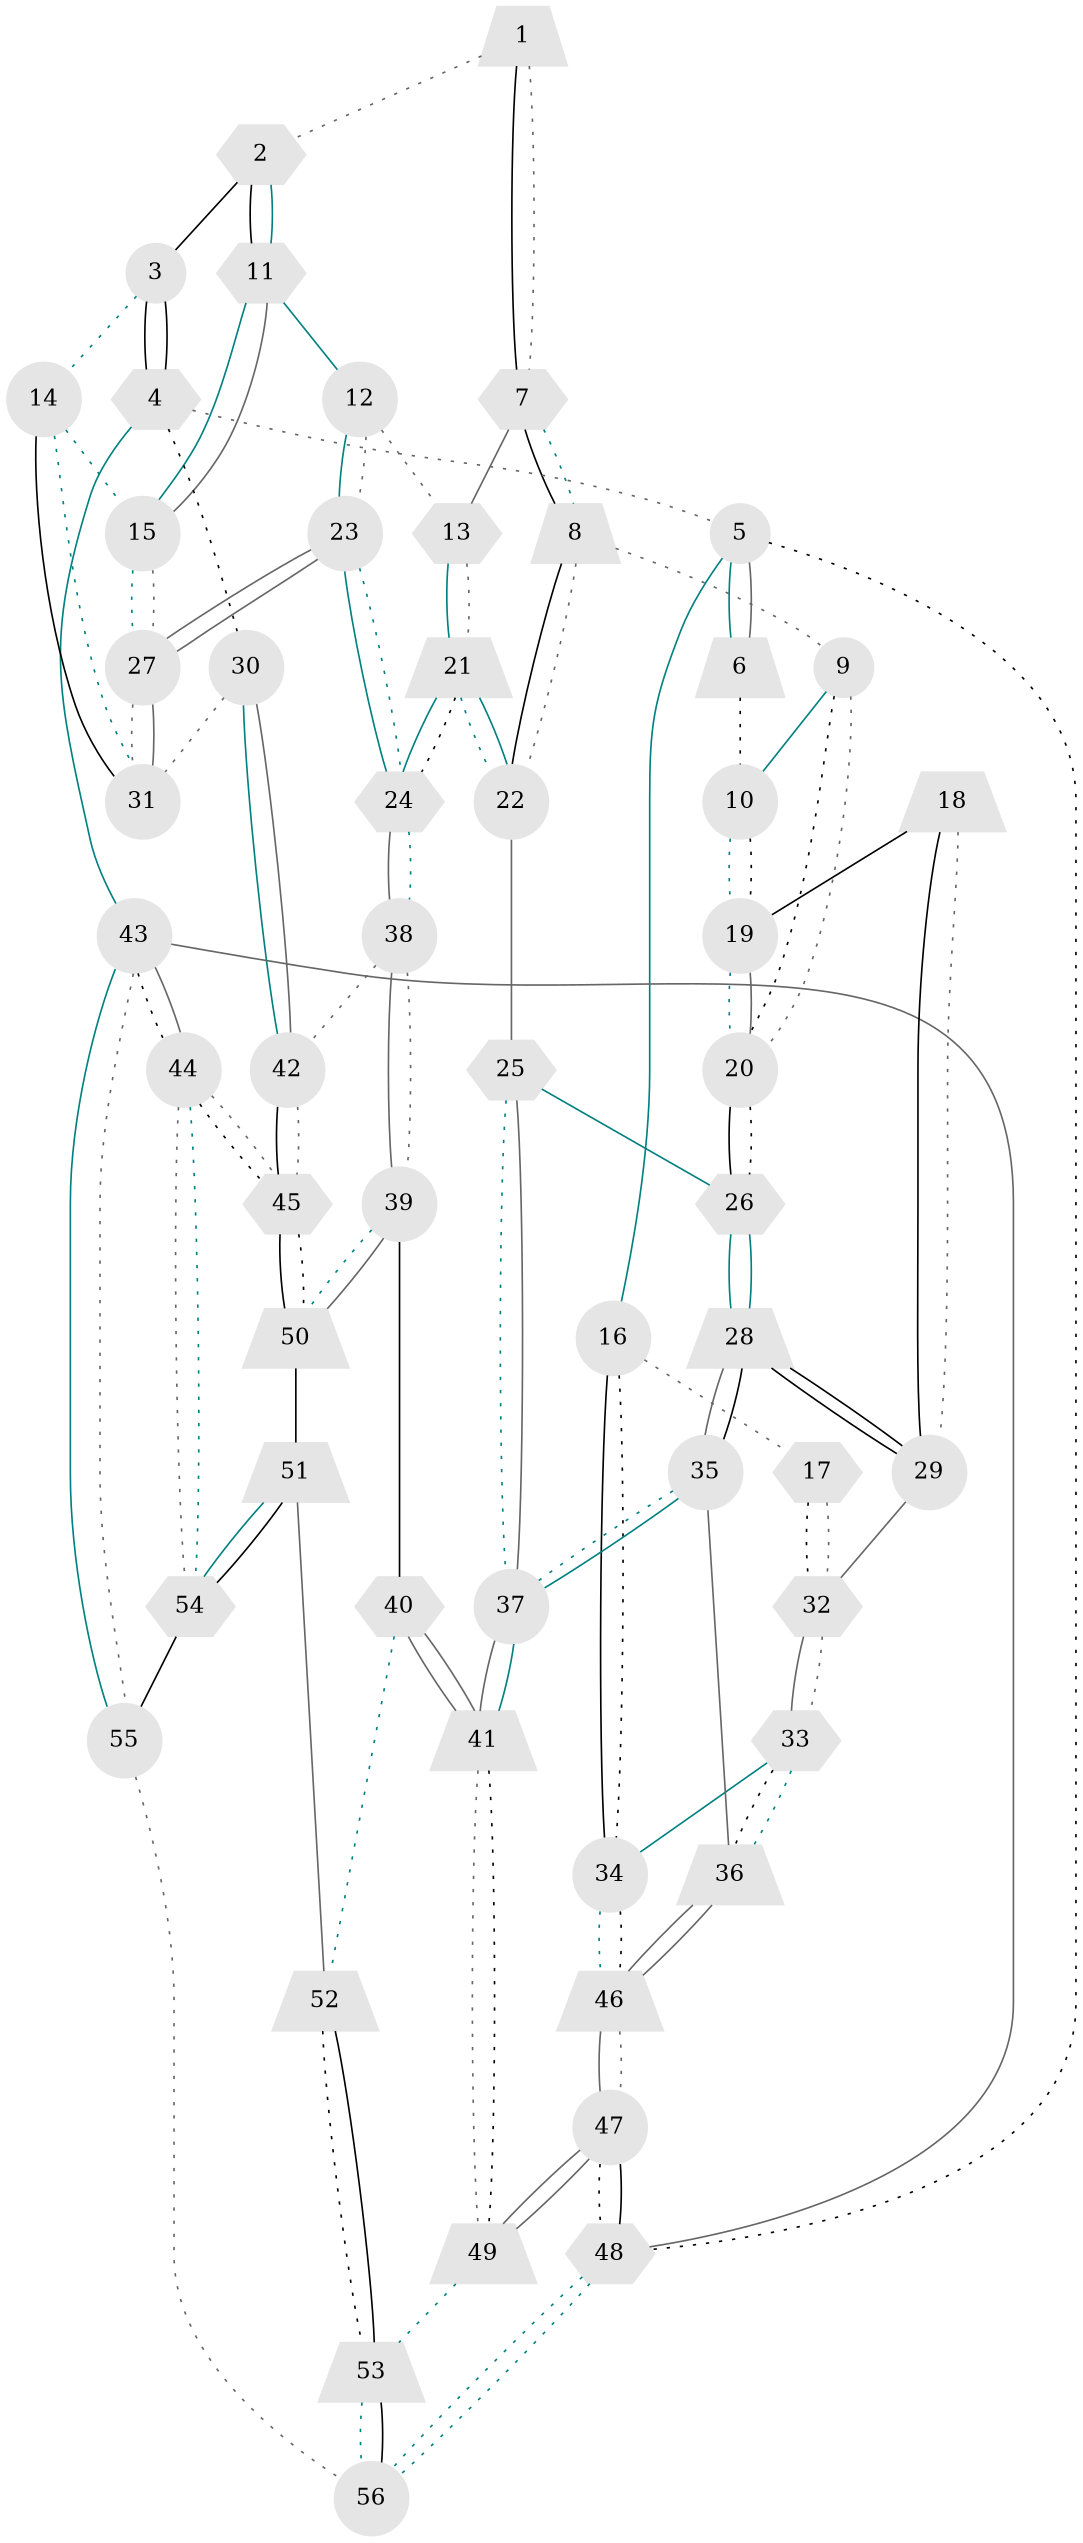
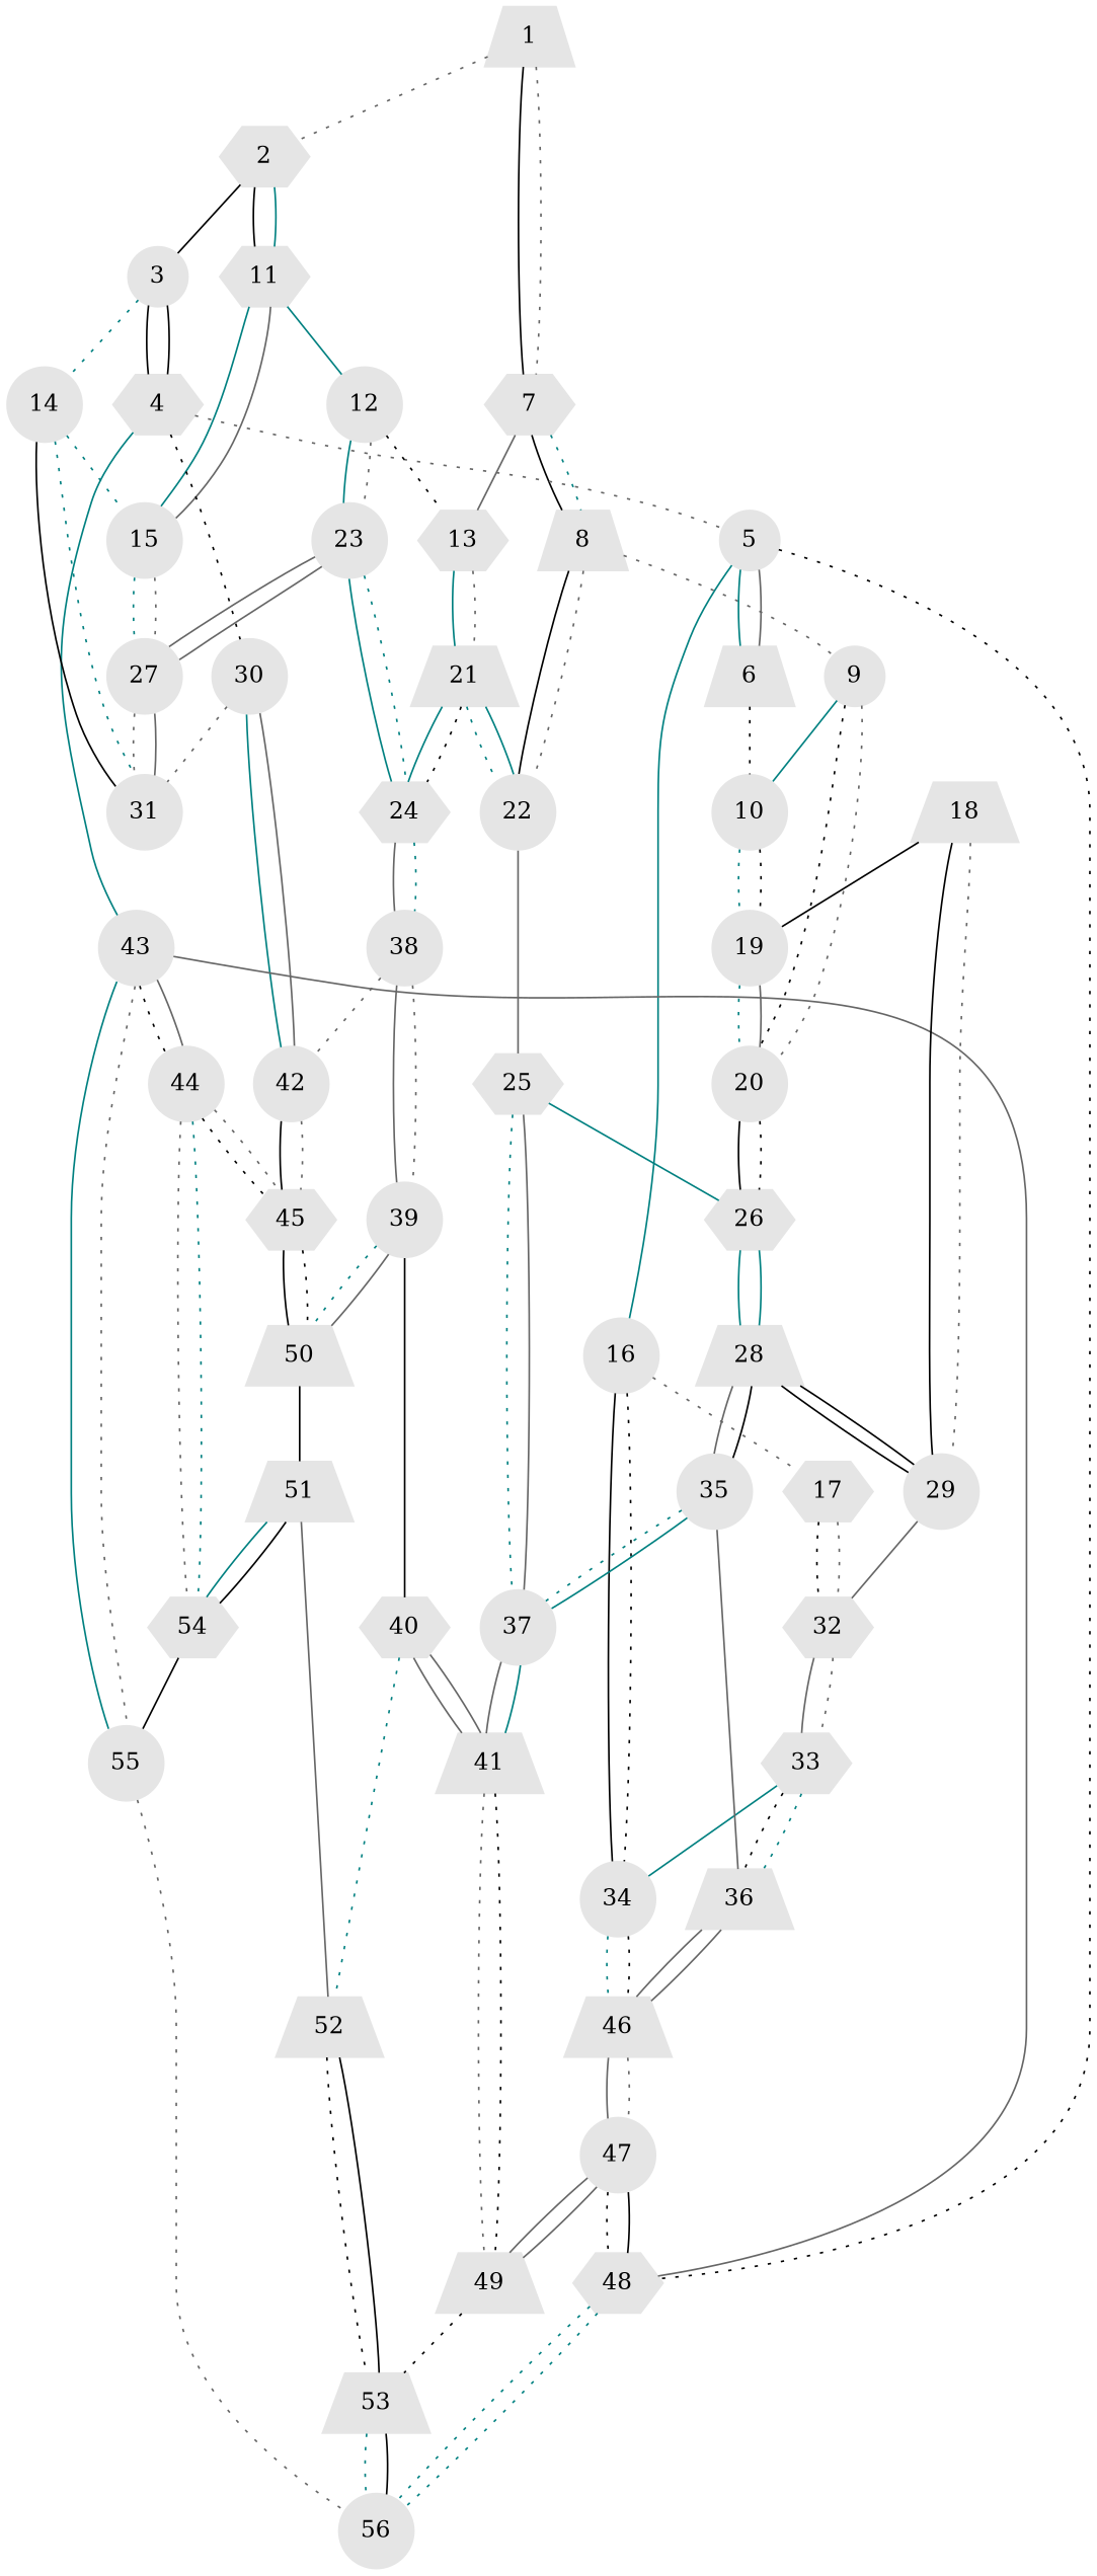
  graph {
    node [color=gray90 shape=circle style=filled]
    edge [color=gray40 style=solid]
    1 [shape=trapezium]
    2 [shape=hexagon]
    7 [shape=hexagon]
    3
    11 [shape=hexagon]
    8 [shape=trapezium]
    13 [shape=hexagon]
    4 [shape=hexagon]
    14
    12
    15
    5
    30
    43
    31
    6 [shape=trapezium]
    16
    48 [shape=hexagon]
    42
    44
    55
    10
    17 [shape=hexagon]
    34
    56
    19
    9
    22
    21 [shape=trapezium]
    20
    25 [shape=hexagon]
    26 [shape=hexagon]
    23
    27
    24 [shape=hexagon]
    32 [shape=hexagon]
    46 [shape=trapezium]
    18 [shape=trapezium]
    29
    33 [shape=hexagon]
    28 [shape=trapezium]
    38
    37
    39
    41 [shape=trapezium]
    35
    36 [shape=trapezium]
    45 [shape=hexagon]
    47
    49 [shape=trapezium]
    40 [shape=hexagon]
    50 [shape=trapezium]
    52 [shape=trapezium]
    51 [shape=trapezium]
    53 [shape=trapezium]
    54 [shape=hexagon]
    1 -- 2 [style=dotted]
    1 -- 7 [color=black]
    1 -- 7 [style=dotted]
    2 -- 3 [color=black]
    2 -- 11 [color=black]
    2 -- 11 [color=teal]
    7 -- 8 [color=black]
    7 -- 8 [color=teal style=dotted]
    7 -- 13
    3 -- 4 [color=black]
    3 -- 4 [color=black]
    3 -- 14 [color=teal style=dotted]
    11 -- 12 [color=teal]
    11 -- 15 [color=teal]
    11 -- 15
    8 -- 9 [style=dotted]
    8 -- 22 [color=black]
    8 -- 22 [style=dotted]
    13 -- 21 [color=teal]
    13 -- 21 [style=dotted]
    4 -- 5 [style=dotted]
    4 -- 30 [color=black style=dotted]
    4 -- 43 [color=teal]
    14 -- 15 [color=teal style=dotted]
    14 -- 31 [color=black]
    14 -- 31 [color=teal style=dotted]
-   12 -- 13 [style=dotted]
+   12 -- 13 [color=black style=dotted]
    12 -- 23 [color=teal]
    12 -- 23 [style=dotted]
    15 -- 27 [color=teal style=dotted]
    15 -- 27 [style=dotted]
    5 -- 6 [color=teal]
    5 -- 6
    5 -- 16 [color=teal]
    5 -- 48 [color=black style=dotted]
    30 -- 31 [style=dotted]
    30 -- 42 [color=teal]
    30 -- 42
    43 -- 48
    43 -- 44 [color=black style=dotted]
    43 -- 44
    43 -- 55 [color=teal]
    43 -- 55 [style=dotted]
    6 -- 10 [color=black style=dotted]
    16 -- 17 [style=dotted]
    16 -- 34 [color=black]
    16 -- 34 [color=black style=dotted]
    48 -- 56 [color=teal style=dotted]
    48 -- 56 [color=teal style=dotted]
    42 -- 45 [color=black]
    42 -- 45 [style=dotted]
    44 -- 45 [color=black style=dotted]
    44 -- 45 [style=dotted]
    44 -- 54 [style=dotted]
    44 -- 54 [color=teal style=dotted]
    55 -- 56 [style=dotted]
    10 -- 19 [color=teal style=dotted]
    10 -- 19 [color=black style=dotted]
    17 -- 32 [color=black style=dotted]
    17 -- 32 [style=dotted]
    34 -- 46 [color=teal style=dotted]
    34 -- 46 [color=black style=dotted]
    19 -- 20 [color=teal style=dotted]
    19 -- 20
    9 -- 10 [color=teal]
    9 -- 20 [color=black style=dotted]
    9 -- 20 [style=dotted]
    22 -- 25
    21 -- 22 [color=teal style=dotted]
    21 -- 22 [color=teal]
    21 -- 24 [color=teal]
    21 -- 24 [color=black style=dotted]
    20 -- 26 [color=black]
    20 -- 26 [color=black style=dotted]
    25 -- 26 [color=teal]
    25 -- 37 [color=teal style=dotted]
    25 -- 37
    26 -- 28 [color=teal]
    26 -- 28 [color=teal]
    23 -- 27
    23 -- 27
    23 -- 24 [color=teal]
    23 -- 24 [color=teal style=dotted]
    27 -- 31 [style=dotted]
    27 -- 31
    24 -- 38
    24 -- 38 [color=teal style=dotted]
    32 -- 33
    32 -- 33 [style=dotted]
    46 -- 47
    46 -- 47 [style=dotted]
    18 -- 19 [color=black]
    18 -- 29 [color=black]
    18 -- 29 [style=dotted]
    29 -- 32
    33 -- 34 [color=teal]
    33 -- 36 [color=black style=dotted]
    33 -- 36 [color=teal style=dotted]
    28 -- 29 [color=black]
    28 -- 29 [color=black]
    28 -- 35
    28 -- 35 [color=black]
    38 -- 42 [style=dotted]
    38 -- 39
    38 -- 39 [style=dotted]
    37 -- 41
    37 -- 41 [color=teal]
    39 -- 40 [color=black]
    39 -- 50 [color=teal style=dotted]
    39 -- 50
    41 -- 49 [style=dotted]
    41 -- 49 [color=black style=dotted]
    35 -- 37 [color=teal style=dotted]
    35 -- 37 [color=teal]
    35 -- 36
    36 -- 46
    36 -- 46
    45 -- 50 [color=black]
    45 -- 50 [color=black style=dotted]
    47 -- 48 [color=black style=dotted]
    47 -- 48 [color=black]
    47 -- 49
    47 -- 49
-   49 -- 53 [color=teal style=dotted]
+   49 -- 53 [color=black style=dotted]
    40 -- 41
    40 -- 41
    40 -- 52 [color=teal style=dotted]
    50 -- 51 [color=black]
    52 -- 53 [color=black style=dotted]
    52 -- 53 [color=black]
    51 -- 52
    51 -- 54 [color=teal]
    51 -- 54 [color=black]
    53 -- 56 [color=teal style=dotted]
    53 -- 56 [color=black]
    54 -- 55 [color=black]
  }
